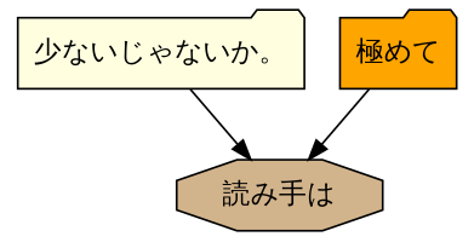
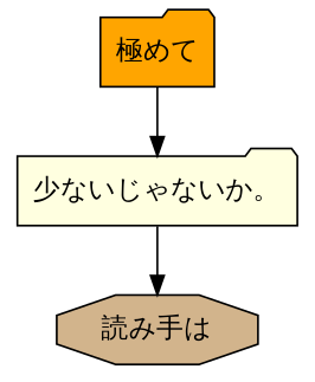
  digraph {
    fontname="Open Sans"
    node [fontname="Open Sans" shape=folder style=filled]
    edge [arrowhead=normal fontname="Open Sans"]
    n1 [fillcolor=tan label="読み手は" shape=octagon]
    n2 [fillcolor=lightyellow label="少ないじゃないか。"]
    n3 [fillcolor=orange label="極めて"]
    n2 -> n1
-   n3 -> n1
+   n3 -> n2
  }
